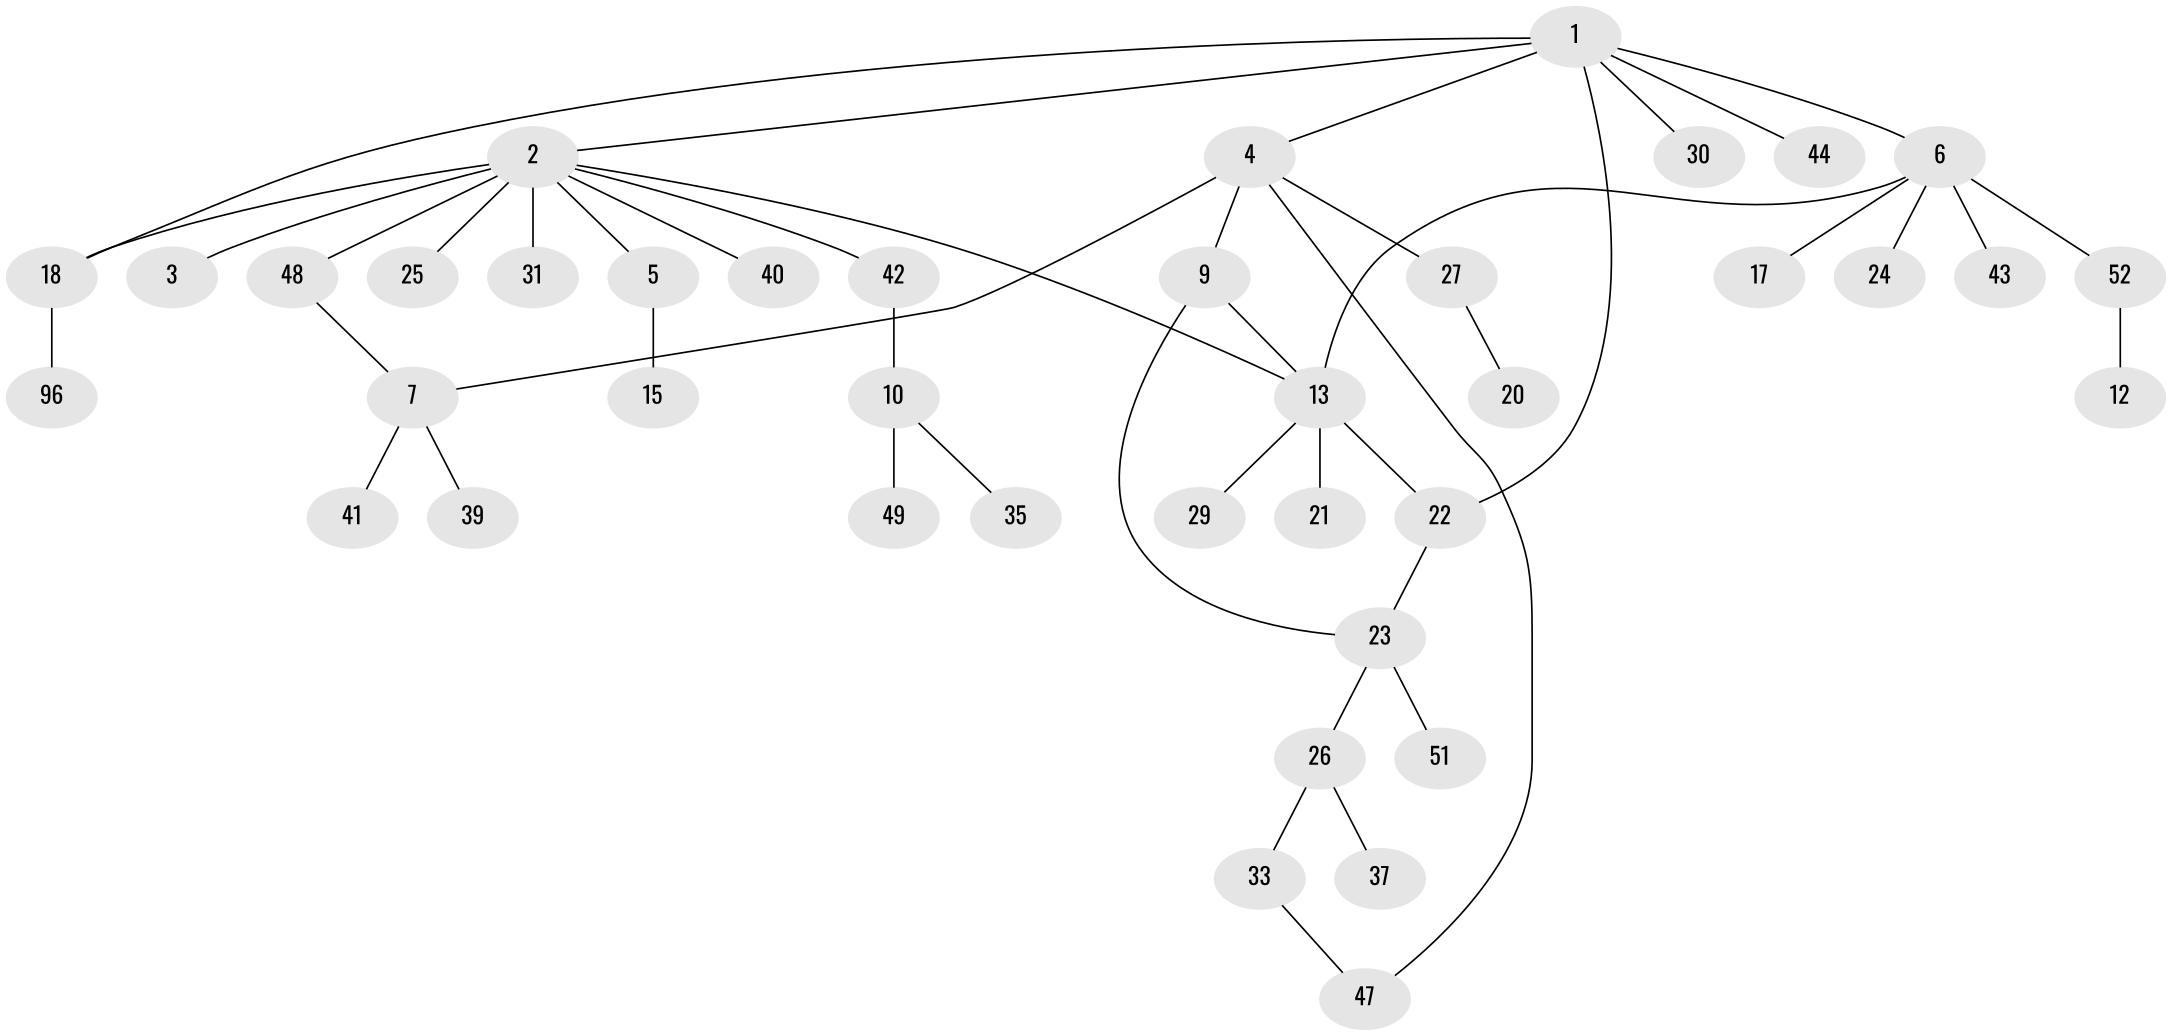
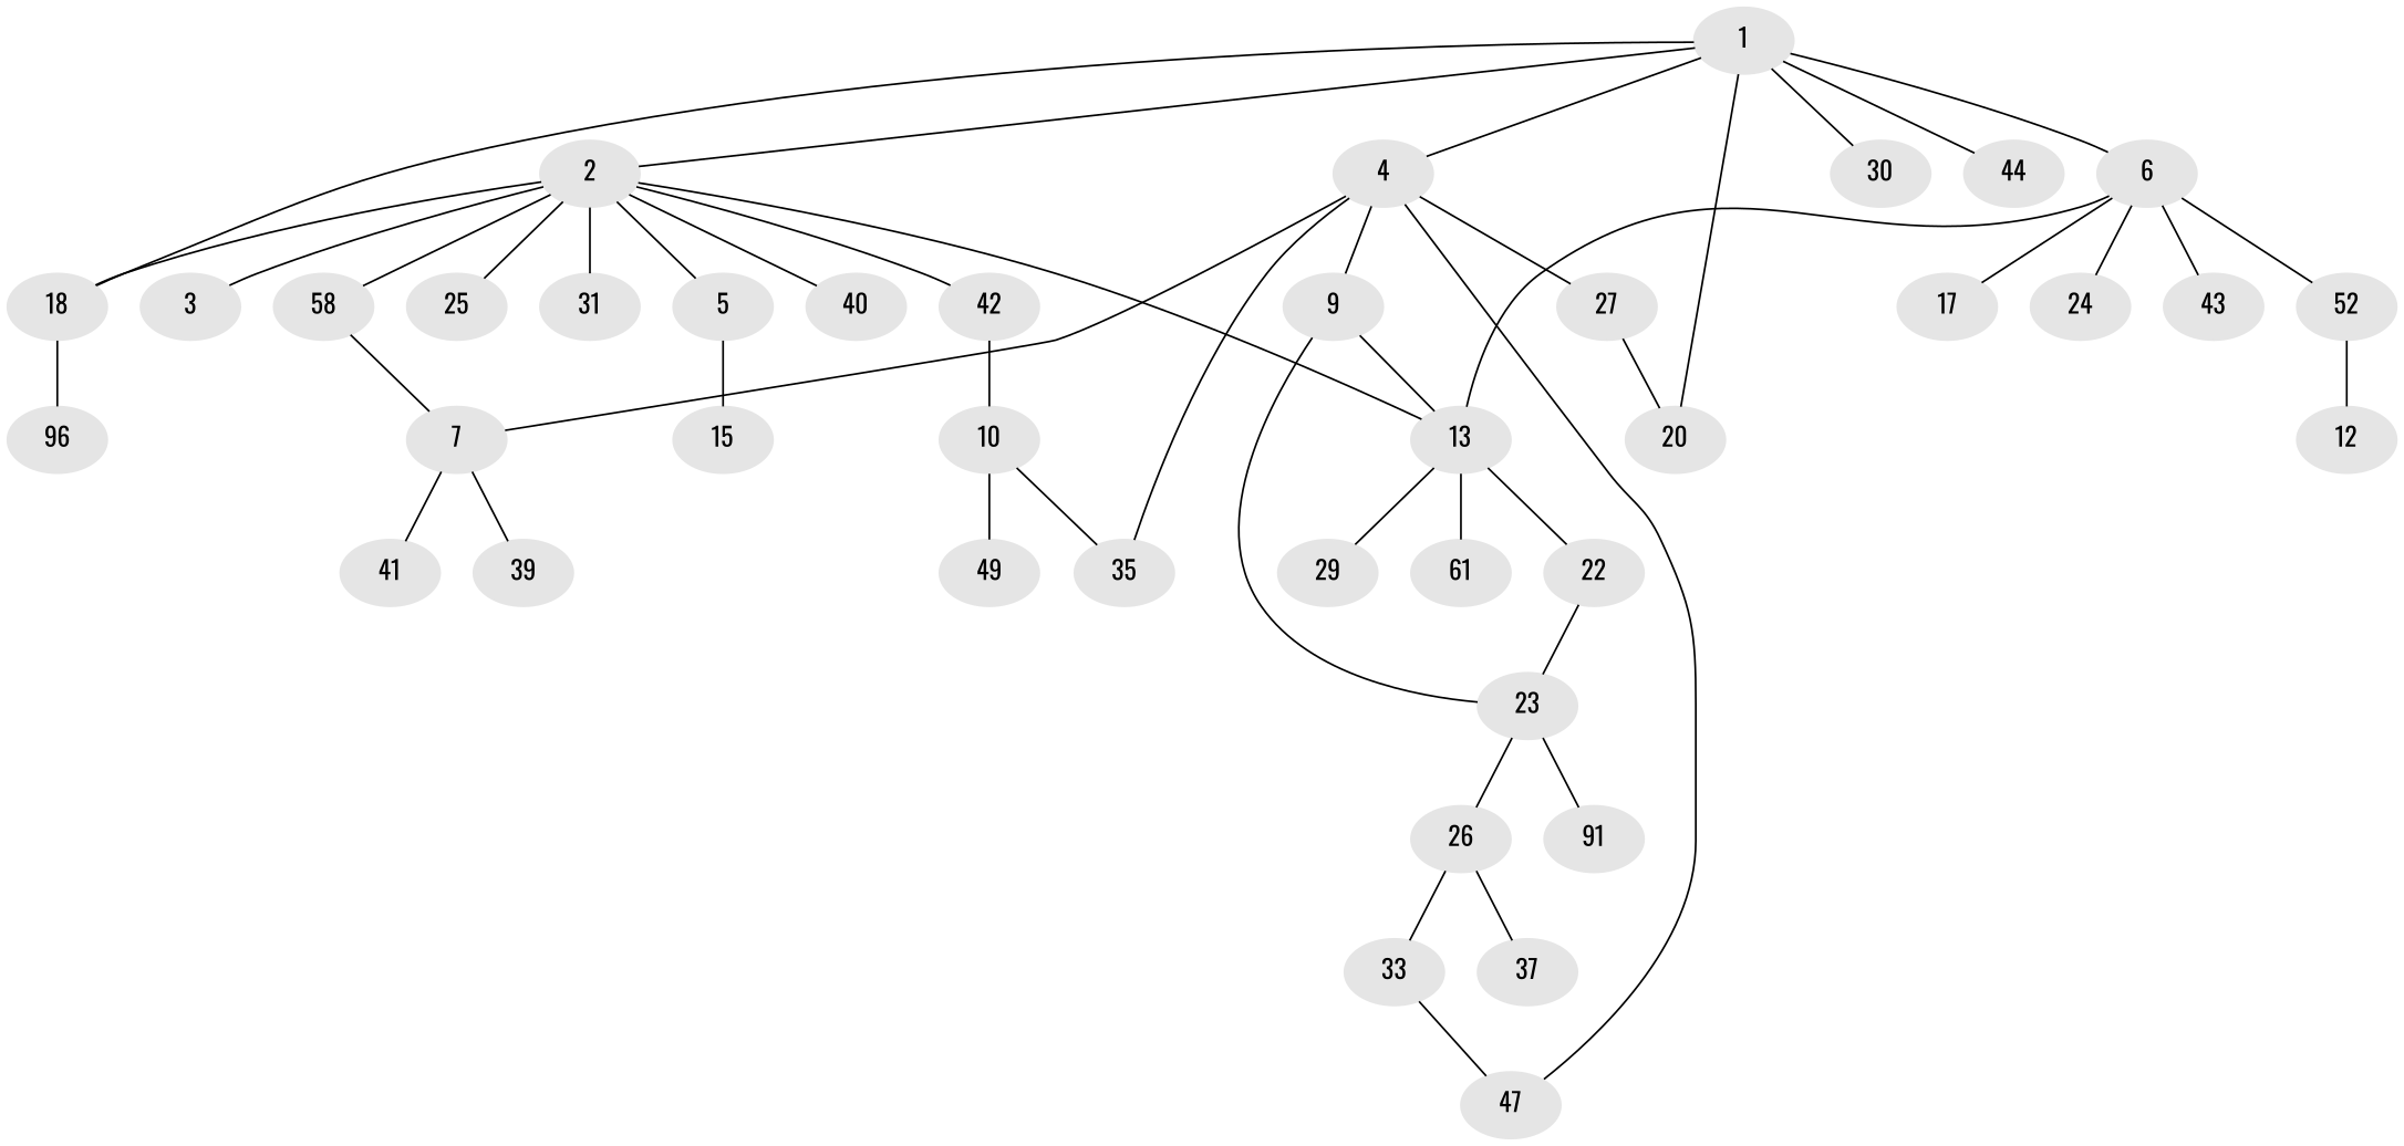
  graph {
    fontname=Oswald
    node [color=gray90 fontname=Oswald style=filled]
    edge [fontname=Oswald]
    1 [super="+8"]
    2 [super="+19"]
    4 [super="+11"]
    6 [super="+16"]
    18 [super="+32"]
    20
    30
    44
    3
    5 [super="+34"]
    13 [super="+46"]
    25
    31
    40
    42
-   48
+   48 [label=58]
    7 [super="+38"]
    9
    27
    35
    47
    17
    24
    43
    52
    n26 [label=96]
    15
    39
    41
    10 [super="+45"]
    49
-   21
+   21 [label=61]
    22 [super="+28"]
    29
    23 [super="+50"]
    12
    26 [super="+53"]
-   51
+   51 [label=91]
    33 [super="+54"]
    37
    1 -- 2
    1 -- 4
    1 -- 6
    1 -- 18
-   1 -- 22
+   1 -- 20
    1 -- 30
    1 -- 44
    2 -- 18 [weight=2]
    2 -- 3
    2 -- 5
    2 -- 13
    2 -- 25
    2 -- 31
    2 -- 40
    2 -- 42
    2 -- 48
    4 -- 7
    4 -- 9
    4 -- 27
+   4 -- 35
    4 -- 47
    6 -- 13
    6 -- 17
    6 -- 24
    6 -- 43
    6 -- 52
    18 -- n26
    5 -- 15
    13 -- 21
    13 -- 22 [weight=2]
    13 -- 29
    42 -- 10
    48 -- 7
    7 -- 39
    7 -- 41
    9 -- 13
    9 -- 23
    27 -- 20
    52 -- 12
    10 -- 35
    10 -- 49
    22 -- 23
    23 -- 26
    23 -- 51
    26 -- 33
    26 -- 37 [weight=2]
    33 -- 47
  }
